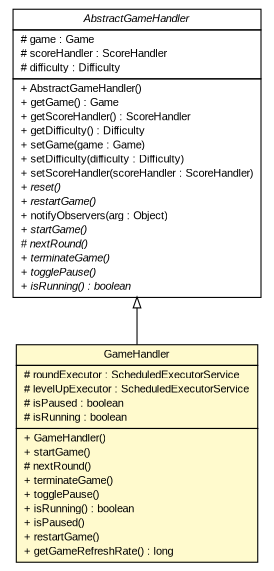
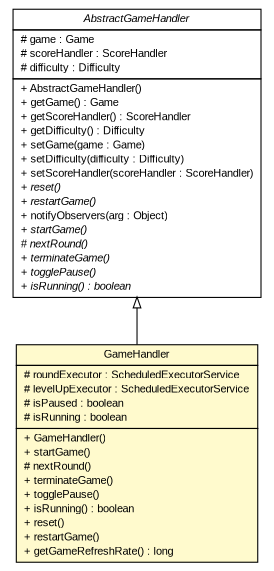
  digraph {
    nodesep=0.25
    ranksep=0.5
    node [fontcolor=black fontname=arial fontsize=10.0 shape=plaintext]
-   n1 [label=<<table title="com.github.tilastokeskus.matertis.core.GameHandler" border="0" cellborder="1" cellspacing="0" cellpadding="2" port="p" bgcolor="lemonChiffon" href="./GameHandler.html"> 		<tr><td><table border="0" cellspacing="0" cellpadding="1"> <tr><td align="center" balign="center"> GameHandler </td></tr> 		</table></td></tr> 		<tr><td><table border="0" cellspacing="0" cellpadding="1"> <tr><td align="left" balign="left"> # roundExecutor : ScheduledExecutorService </td></tr> <tr><td align="left" balign="left"> # levelUpExecutor : ScheduledExecutorService </td></tr> <tr><td align="left" balign="left"> # isPaused : boolean </td></tr> <tr><td align="left" balign="left"> # isRunning : boolean </td></tr> 		</table></td></tr> 		<tr><td><table border="0" cellspacing="0" cellpadding="1"> <tr><td align="left" balign="left"> + GameHandler() </td></tr> <tr><td align="left" balign="left"> + startGame() </td></tr> <tr><td align="left" balign="left"> # nextRound() </td></tr> <tr><td align="left" balign="left"> + terminateGame() </td></tr> <tr><td align="left" balign="left"> + togglePause() </td></tr> <tr><td align="left" balign="left"> + isRunning() : boolean </td></tr> <tr><td align="left" balign="left"> + isPaused() </td></tr> <tr><td align="left" balign="left"> + restartGame() </td></tr> <tr><td align="left" balign="left"> + getGameRefreshRate() : long </td></tr> 		</table></td></tr> 		</table>>]
+   n1 [label=<<table title="com.github.tilastokeskus.matertis.core.GameHandler" border="0" cellborder="1" cellspacing="0" cellpadding="2" port="p" bgcolor="lemonChiffon" href="./GameHandler.html"> 		<tr><td><table border="0" cellspacing="0" cellpadding="1"> <tr><td align="center" balign="center"> GameHandler </td></tr> 		</table></td></tr> 		<tr><td><table border="0" cellspacing="0" cellpadding="1"> <tr><td align="left" balign="left"> # roundExecutor : ScheduledExecutorService </td></tr> <tr><td align="left" balign="left"> # levelUpExecutor : ScheduledExecutorService </td></tr> <tr><td align="left" balign="left"> # isPaused : boolean </td></tr> <tr><td align="left" balign="left"> # isRunning : boolean </td></tr> 		</table></td></tr> 		<tr><td><table border="0" cellspacing="0" cellpadding="1"> <tr><td align="left" balign="left"> + GameHandler() </td></tr> <tr><td align="left" balign="left"> + startGame() </td></tr> <tr><td align="left" balign="left"> # nextRound() </td></tr> <tr><td align="left" balign="left"> + terminateGame() </td></tr> <tr><td align="left" balign="left"> + togglePause() </td></tr> <tr><td align="left" balign="left"> + isRunning() : boolean </td></tr> <tr><td align="left" balign="left"> + reset() </td></tr> <tr><td align="left" balign="left"> + restartGame() </td></tr> <tr><td align="left" balign="left"> + getGameRefreshRate() : long </td></tr> 		</table></td></tr> 		</table>>]
    n2 [label=<<table title="com.github.tilastokeskus.matertis.core.AbstractGameHandler" border="0" cellborder="1" cellspacing="0" cellpadding="2" port="p" href="./AbstractGameHandler.html"> 		<tr><td><table border="0" cellspacing="0" cellpadding="1"> <tr><td align="center" balign="center"><font face="arial italic"> AbstractGameHandler </font></td></tr> 		</table></td></tr> 		<tr><td><table border="0" cellspacing="0" cellpadding="1"> <tr><td align="left" balign="left"> # game : Game </td></tr> <tr><td align="left" balign="left"> # scoreHandler : ScoreHandler </td></tr> <tr><td align="left" balign="left"> # difficulty : Difficulty </td></tr> 		</table></td></tr> 		<tr><td><table border="0" cellspacing="0" cellpadding="1"> <tr><td align="left" balign="left"> + AbstractGameHandler() </td></tr> <tr><td align="left" balign="left"> + getGame() : Game </td></tr> <tr><td align="left" balign="left"> + getScoreHandler() : ScoreHandler </td></tr> <tr><td align="left" balign="left"> + getDifficulty() : Difficulty </td></tr> <tr><td align="left" balign="left"> + setGame(game : Game) </td></tr> <tr><td align="left" balign="left"> + setDifficulty(difficulty : Difficulty) </td></tr> <tr><td align="left" balign="left"> + setScoreHandler(scoreHandler : ScoreHandler) </td></tr> <tr><td align="left" balign="left"><font face="arial italic" point-size="10.0"> + reset() </font></td></tr> <tr><td align="left" balign="left"><font face="arial italic" point-size="10.0"> + restartGame() </font></td></tr> <tr><td align="left" balign="left"> + notifyObservers(arg : Object) </td></tr> <tr><td align="left" balign="left"><font face="arial italic" point-size="10.0"> + startGame() </font></td></tr> <tr><td align="left" balign="left"><font face="arial italic" point-size="10.0"> # nextRound() </font></td></tr> <tr><td align="left" balign="left"><font face="arial italic" point-size="10.0"> + terminateGame() </font></td></tr> <tr><td align="left" balign="left"><font face="arial italic" point-size="10.0"> + togglePause() </font></td></tr> <tr><td align="left" balign="left"><font face="arial italic" point-size="10.0"> + isRunning() : boolean </font></td></tr> 		</table></td></tr> 		</table>>]
    n2 -> n1 [arrowtail=empty dir=back fontname=arial fontsize=10 headport=p labelfontname=arial labelfontsize=10 tailport=p]
  }
